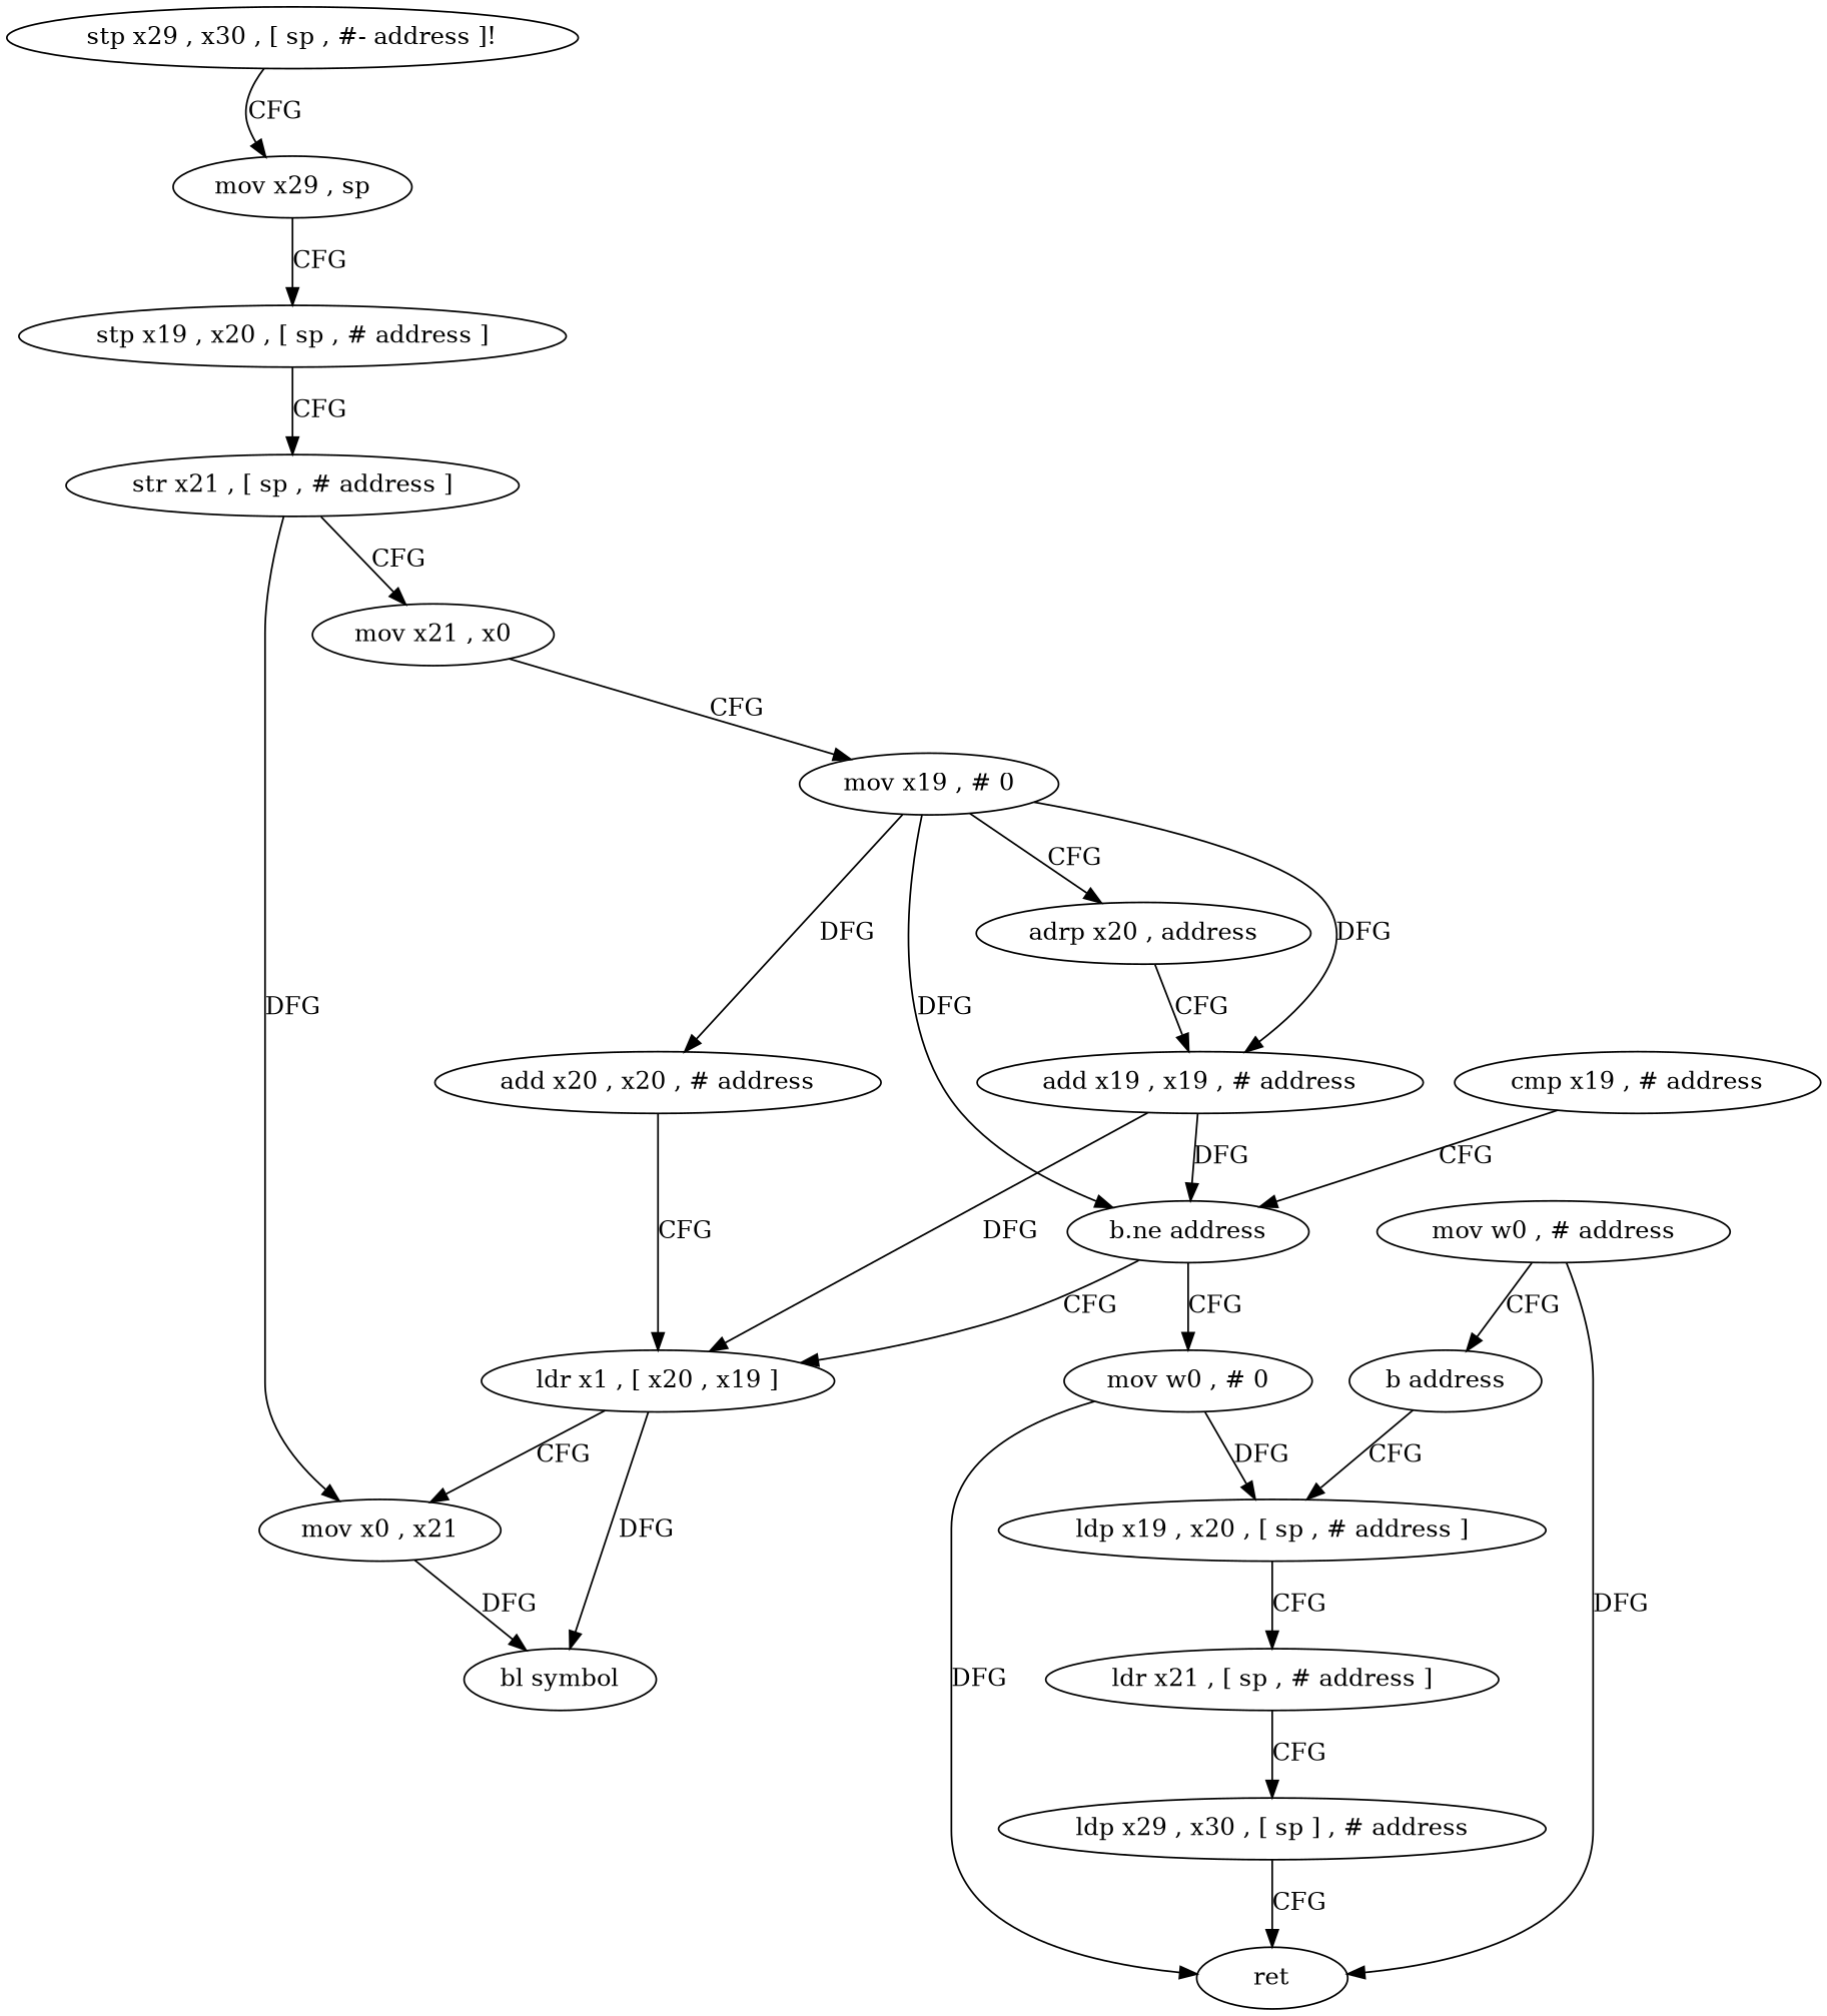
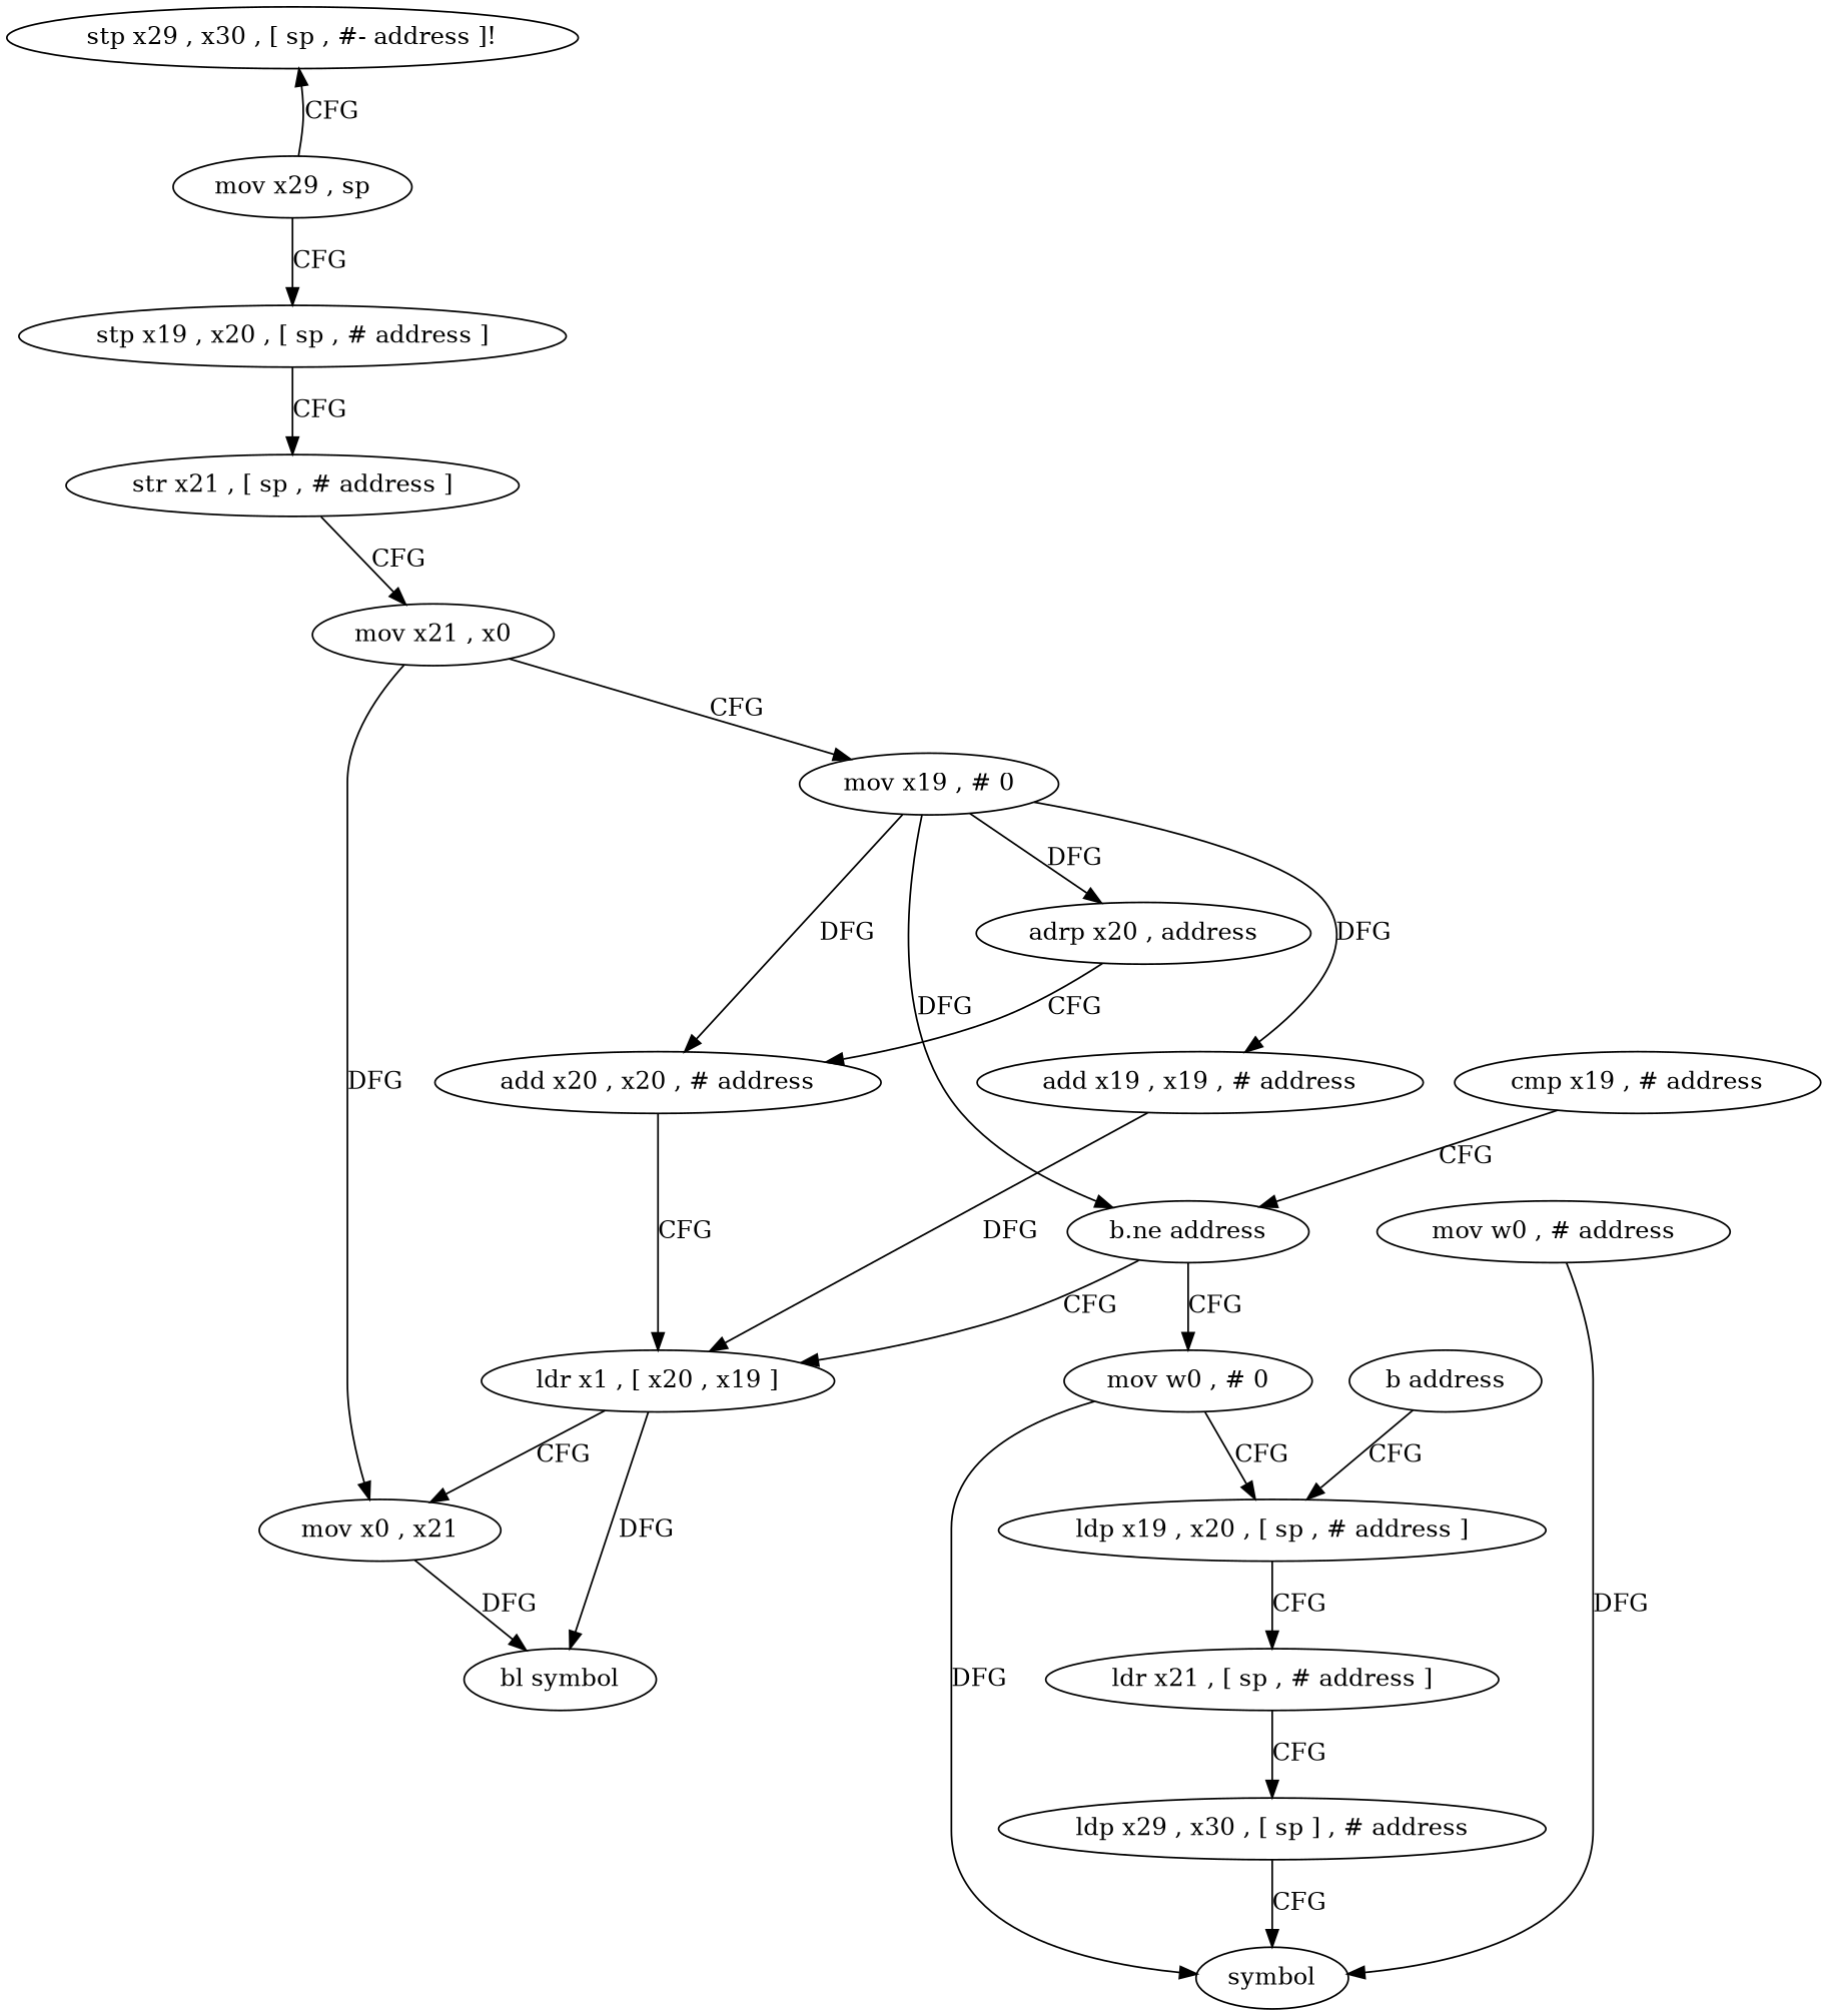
  digraph {
    n1 [label="stp x29 , x30 , [ sp , #- address ]!"]
    n2 [label="mov x29 , sp"]
    n3 [label="stp x19 , x20 , [ sp , # address ]"]
    n4 [label="str x21 , [ sp , # address ]"]
    n5 [label="mov x21 , x0"]
    n6 [label="mov x19 , # 0"]
    n7 [label="mov x0 , x21"]
    n8 [label="adrp x20 , address"]
    n9 [label="add x19 , x19 , # address"]
    n10 [label="b.ne address"]
    n11 [label="add x20 , x20 , # address"]
    n12 [label="bl symbol"]
    n13 [label="ldr x1 , [ x20 , x19 ]"]
    n14 [label="mov w0 , # 0"]
    n15 [label="mov w0 , # address"]
    n16 [label="b address"]
-   n17 [label=ret]
+   n17 [label=symbol]
    n18 [label="ldp x19 , x20 , [ sp , # address ]"]
    n19 [label="ldr x21 , [ sp , # address ]"]
    n20 [label="ldp x29 , x30 , [ sp ] , # address"]
    n21 [label="cmp x19 , # address"]
-   n1 -> n2 [label=CFG]
+   n2 -> n1 [label=CFG]
    n2 -> n3 [label=CFG]
    n3 -> n4 [label=CFG]
    n4 -> n5 [label=CFG]
    n5 -> n6 [label=CFG]
-   n4 -> n7 [label=DFG]
-   n6 -> n8 [label=CFG]
+   n5 -> n7 [label=DFG]
+   n6 -> n8 [label=DFG]
    n6 -> n9 [label=DFG]
    n6 -> n10 [label=DFG]
    n6 -> n11 [label=DFG]
    n7 -> n12 [label=DFG]
-   n8 -> n9 [label=CFG]
-   n9 -> n10 [label=DFG]
+   n8 -> n11 [label=CFG]
    n9 -> n13 [label=DFG]
    n10 -> n13 [label=CFG]
    n10 -> n14 [label=CFG]
    n11 -> n13 [label=CFG]
    n13 -> n7 [label=CFG]
    n13 -> n12 [label=DFG]
    n14 -> n17 [label=DFG]
-   n14 -> n18 [label=DFG]
-   n15 -> n16 [label=CFG]
+   n14 -> n18 [label=CFG]
    n15 -> n17 [label=DFG]
    n16 -> n18 [label=CFG]
    n18 -> n19 [label=CFG]
    n19 -> n20 [label=CFG]
    n20 -> n17 [label=CFG]
    n21 -> n10 [label=CFG]
  }
